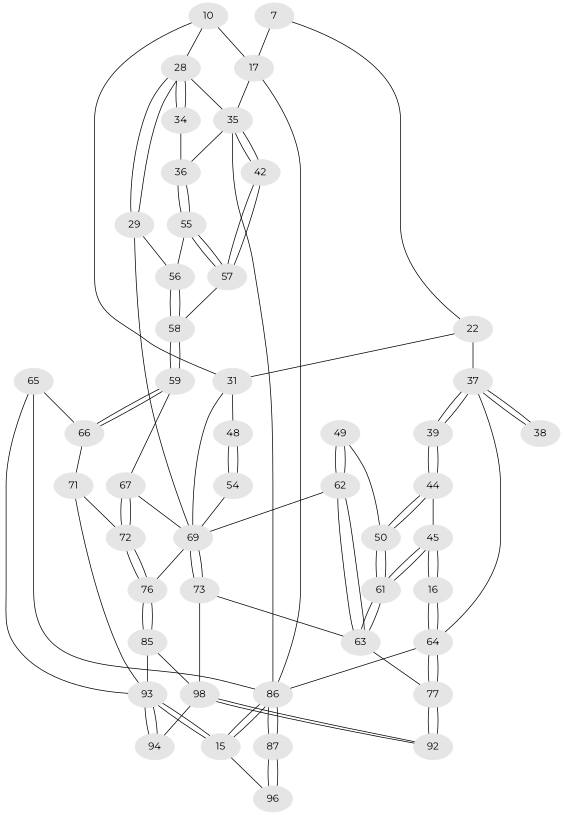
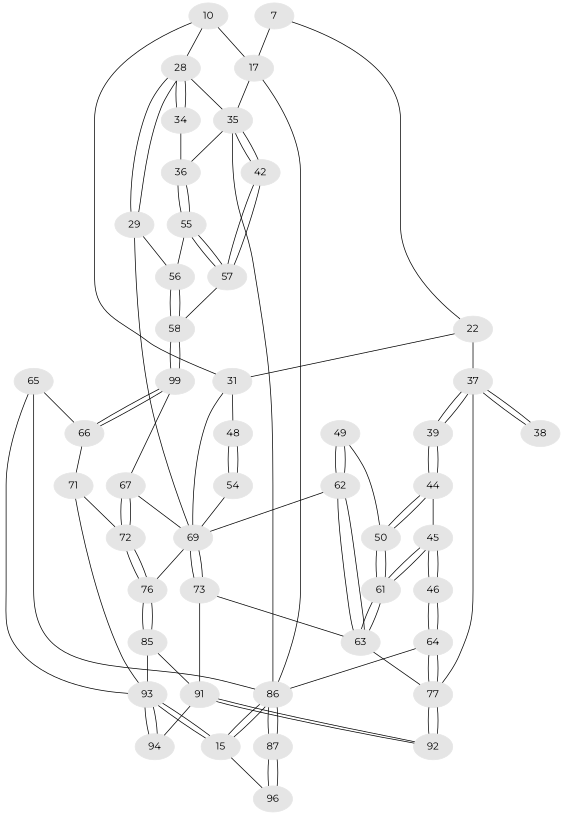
  graph {
    fontname=Montserrat
    node [color=gray90 fontname=Montserrat style=filled]
    edge [fontname=Montserrat]
    17 [super="+8+6"]
    7
    22 [super="+11+12"]
    35 [super="+27"]
    86 [super="+3+40"]
    31 [super="+21"]
    37 [super="+26+24+23+32"]
    64 [super="+5+33"]
    77 [super="+75+74"]
    10 [super="+9"]
    28 [super="+20+19"]
    29
    34
    69 [super="+52+53+68+51"]
    48 [super="+47"]
    36
    42
    87
    n19 [label=15 super="+81"]
    38
    39
    56
    58
    73
    76
    54
    55
    57
    44
    45 [super="+43"]
    50
    65 [super="+41"]
    66
    93 [super="+84+83+82"]
-   46 [label=16]
+   46
    61
    63
    49
    62
-   59
+   59 [label=99]
    67 [super="+60"]
    71 [super="+70"]
    72
    92
    94
-   91 [super="+90+89" label=98]
+   91 [super="+90+89"]
    85
    96 [super="+88"]
    17 -- 35
    17 -- 86 [weight=2]
    7 -- 17
    7 -- 22
    22 -- 31
    22 -- 37 [weight=3]
    35 -- 86
    35 -- 36
    35 -- 42
    35 -- 42
    86 -- 87
    86 -- 87
    86 -- n19 [weight=2]
    86 -- n19
    31 -- 69
    31 -- 48
-   37 -- 64 [weight=2]
+   37 -- 77 [weight=2]
    37 -- 38 [weight=2]
    37 -- 38
    37 -- 39 [weight=2]
    37 -- 39
    64 -- 86 [weight=2]
    64 -- 77
    64 -- 77
    77 -- 92 [weight=2]
    77 -- 92
    10 -- 17 [weight=2]
    10 -- 31
    10 -- 28
    28 -- 35
    28 -- 29
    28 -- 29
    28 -- 34 [weight=2]
    28 -- 34
    29 -- 69
    29 -- 56
    34 -- 36
    69 -- 73
    69 -- 73
    69 -- 76
    48 -- 54 [weight=2]
    48 -- 54
    36 -- 55
    36 -- 55
    42 -- 57
    42 -- 57
    87 -- 96 [weight=2]
    87 -- 96
    n19 -- 96
    39 -- 44
    39 -- 44
    56 -- 58
    56 -- 58
    58 -- 59
    58 -- 59
    73 -- 63
    73 -- 91
    76 -- 85
    76 -- 85
    54 -- 69
    55 -- 56
    55 -- 57
    55 -- 57
    57 -- 58
    44 -- 45
    44 -- 50
    44 -- 50
    45 -- 46
    45 -- 46
    45 -- 61
    45 -- 61
    50 -- 61
    50 -- 61
    65 -- 86
    65 -- 66
    65 -- 93
    66 -- 71
    93 -- n19 [weight=2]
    93 -- n19
    93 -- 94
    93 -- 94
    46 -- 64 [weight=2]
    46 -- 64
    61 -- 63
    61 -- 63
    63 -- 77
    49 -- 50
    49 -- 62
    49 -- 62
    62 -- 69
    62 -- 63
    62 -- 63
    59 -- 66
    59 -- 66
    59 -- 67
    67 -- 69 [weight=2]
    67 -- 72
    67 -- 72
    71 -- 93 [weight=2]
    71 -- 72
    72 -- 76
    72 -- 76
    91 -- 92
    91 -- 92
    91 -- 94 [weight=2]
    85 -- 93
    85 -- 91
  }
